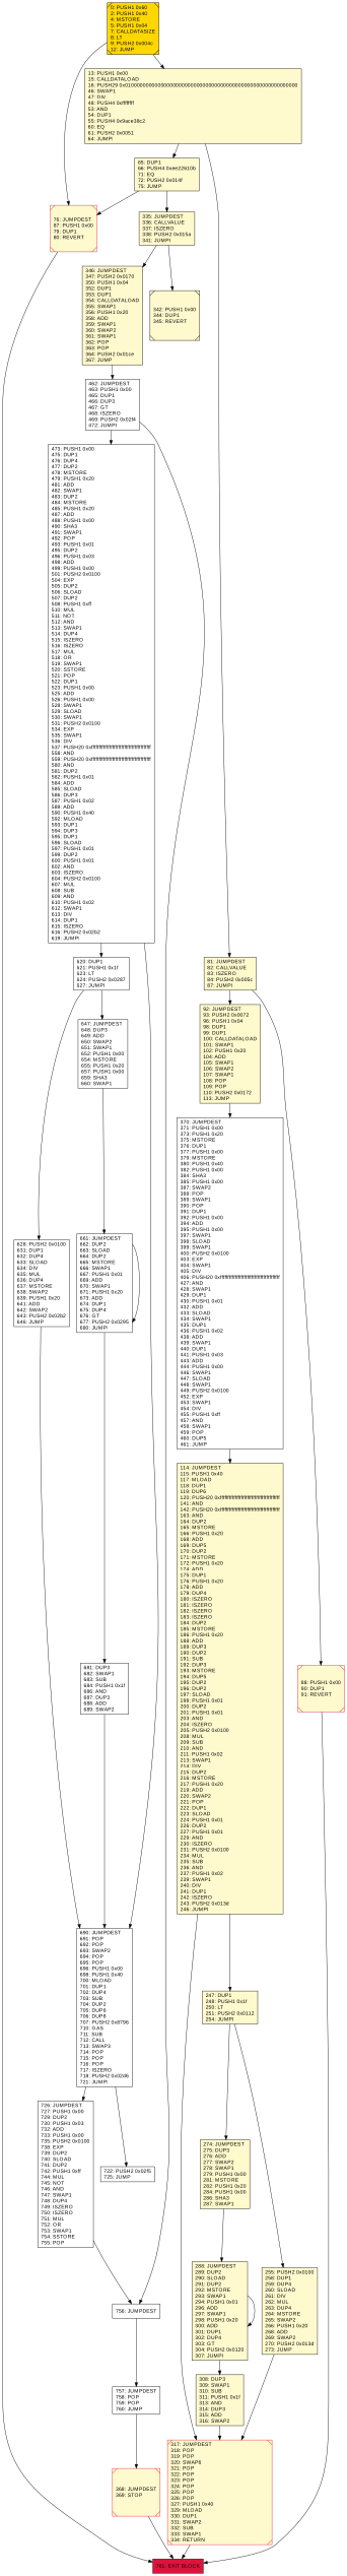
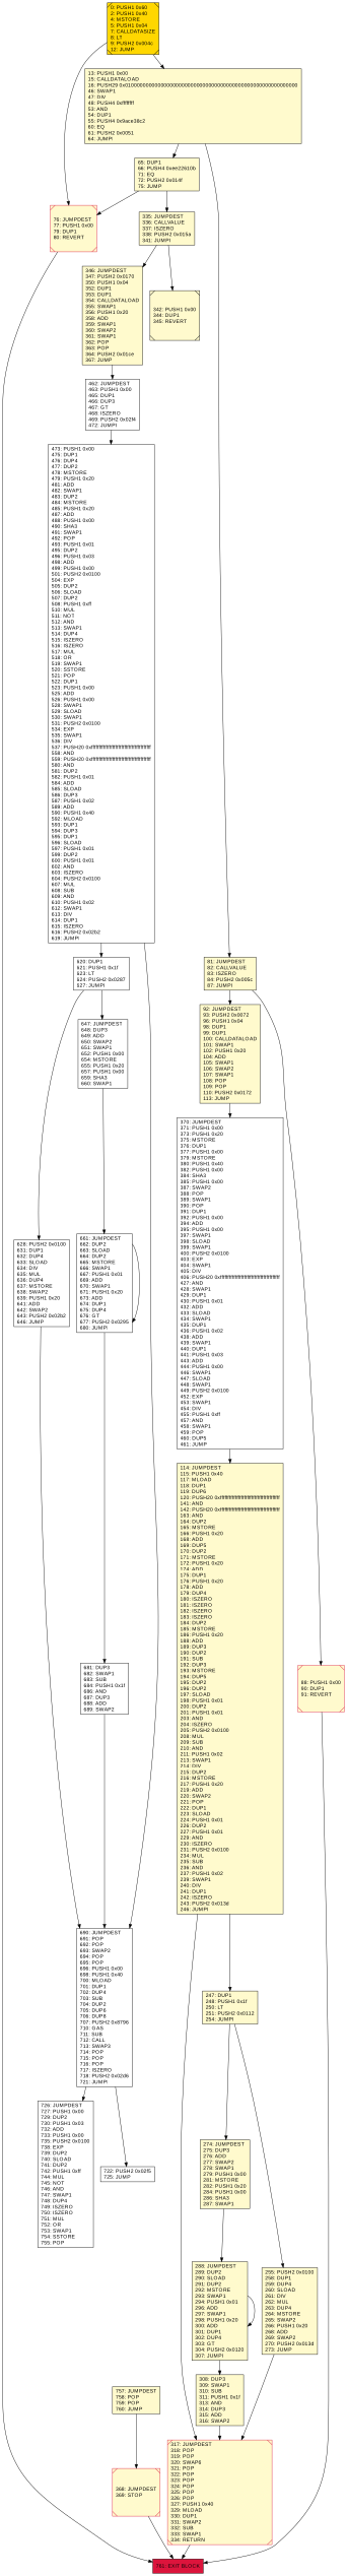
  digraph {
    rankdir=UD
    node [color=black fillcolor=lemonchiffon fontcolor=black fontname=arial shape=box style=filled]
    n1 [fillcolor=white label="473: PUSH1 0x00\l475: DUP1\l476: DUP4\l477: DUP2\l478: MSTORE\l479: PUSH1 0x20\l481: ADD\l482: SWAP1\l483: DUP2\l484: MSTORE\l485: PUSH1 0x20\l487: ADD\l488: PUSH1 0x00\l490: SHA3\l491: SWAP1\l492: POP\l493: PUSH1 0x01\l495: DUP2\l496: PUSH1 0x03\l498: ADD\l499: PUSH1 0x00\l501: PUSH2 0x0100\l504: EXP\l505: DUP2\l506: SLOAD\l507: DUP2\l508: PUSH1 0xff\l510: MUL\l511: NOT\l512: AND\l513: SWAP1\l514: DUP4\l515: ISZERO\l516: ISZERO\l517: MUL\l518: OR\l519: SWAP1\l520: SSTORE\l521: POP\l522: DUP1\l523: PUSH1 0x00\l525: ADD\l526: PUSH1 0x00\l528: SWAP1\l529: SLOAD\l530: SWAP1\l531: PUSH2 0x0100\l534: EXP\l535: SWAP1\l536: DIV\l537: PUSH20 0xffffffffffffffffffffffffffffffffffffffff\l558: AND\l559: PUSH20 0xffffffffffffffffffffffffffffffffffffffff\l580: AND\l581: DUP2\l582: PUSH1 0x01\l584: ADD\l585: SLOAD\l586: DUP3\l587: PUSH1 0x02\l589: ADD\l590: PUSH1 0x40\l592: MLOAD\l593: DUP1\l594: DUP3\l595: DUP1\l596: SLOAD\l597: PUSH1 0x01\l599: DUP2\l600: PUSH1 0x01\l602: AND\l603: ISZERO\l604: PUSH2 0x0100\l607: MUL\l608: SUB\l609: AND\l610: PUSH1 0x02\l612: SWAP1\l613: DIV\l614: DUP1\l615: ISZERO\l616: PUSH2 0x02b2\l619: JUMPI\l"]
    n2 [fillcolor=white label="620: DUP1\l621: PUSH1 0x1f\l623: LT\l624: PUSH2 0x0287\l627: JUMPI\l"]
    n3 [fillcolor=white label="690: JUMPDEST\l691: POP\l692: POP\l693: SWAP2\l694: POP\l695: POP\l696: PUSH1 0x00\l698: PUSH1 0x40\l700: MLOAD\l701: DUP1\l702: DUP4\l703: SUB\l704: DUP2\l705: DUP6\l706: DUP8\l707: PUSH2 0x8796\l710: GAS\l711: SUB\l712: CALL\l713: SWAP3\l714: POP\l715: POP\l716: POP\l717: ISZERO\l718: PUSH2 0x02d6\l721: JUMPI\l"]
    n4 [fillcolor=white label="628: PUSH2 0x0100\l631: DUP1\l632: DUP4\l633: SLOAD\l634: DIV\l635: MUL\l636: DUP4\l637: MSTORE\l638: SWAP2\l639: PUSH1 0x20\l641: ADD\l642: SWAP2\l643: PUSH2 0x02b2\l646: JUMP\l"]
    n5 [fillcolor=white label="647: JUMPDEST\l648: DUP3\l649: ADD\l650: SWAP2\l651: SWAP1\l652: PUSH1 0x00\l654: MSTORE\l655: PUSH1 0x20\l657: PUSH1 0x00\l659: SHA3\l660: SWAP1\l"]
    n6 [fillcolor=white label="726: JUMPDEST\l727: PUSH1 0x00\l729: DUP2\l730: PUSH1 0x03\l732: ADD\l733: PUSH1 0x00\l735: PUSH2 0x0100\l738: EXP\l739: DUP2\l740: SLOAD\l741: DUP2\l742: PUSH1 0xff\l744: MUL\l745: NOT\l746: AND\l747: SWAP1\l748: DUP4\l749: ISZERO\l750: ISZERO\l751: MUL\l752: OR\l753: SWAP1\l754: SSTORE\l755: POP\l"]
    n7 [fillcolor=white label="722: PUSH2 0x02f5\l725: JUMP\l"]
    n8 [label="274: JUMPDEST\l275: DUP3\l276: ADD\l277: SWAP2\l278: SWAP1\l279: PUSH1 0x00\l281: MSTORE\l282: PUSH1 0x20\l284: PUSH1 0x00\l286: SHA3\l287: SWAP1\l"]
    n9 [label="288: JUMPDEST\l289: DUP2\l290: SLOAD\l291: DUP2\l292: MSTORE\l293: SWAP1\l294: PUSH1 0x01\l296: ADD\l297: SWAP1\l298: PUSH1 0x20\l300: ADD\l301: DUP1\l302: DUP4\l303: GT\l304: PUSH2 0x0120\l307: JUMPI\l"]
    n10 [label="308: DUP3\l309: SWAP1\l310: SUB\l311: PUSH1 0x1f\l313: AND\l314: DUP3\l315: ADD\l316: SWAP2\l"]
-   n11 [color=crimson label="76: JUMPDEST\l87: PUSH1 0x00\l79: DUP1\l80: REVERT\l" shape=Msquare]
+   n11 [color=crimson label="76: JUMPDEST\l77: PUSH1 0x00\l79: DUP1\l80: REVERT\l" shape=Msquare]
    n12 [fillcolor=crimson label="761: EXIT BLOCK\l"]
-   n13 [fillcolor=white label="756: JUMPDEST\l"]
-   n14 [fillcolor=white label="757: JUMPDEST\l758: POP\l759: POP\l760: JUMP\l"]
+   n14 [label="757: JUMPDEST\l758: POP\l759: POP\l760: JUMP\l"]
    n15 [color=crimson label="317: JUMPDEST\l318: POP\l319: POP\l320: SWAP6\l321: POP\l322: POP\l323: POP\l324: POP\l325: POP\l326: POP\l327: PUSH1 0x40\l329: MLOAD\l330: DUP1\l331: SWAP2\l332: SUB\l333: SWAP1\l334: RETURN\l" shape=Msquare]
    n16 [fillcolor=white label="681: DUP3\l682: SWAP1\l683: SUB\l684: PUSH1 0x1f\l686: AND\l687: DUP3\l688: ADD\l689: SWAP2\l"]
    n17 [label="65: DUP1\l66: PUSH4 0xee22610b\l71: EQ\l72: PUSH2 0x014f\l75: JUMPI\l"]
    n18 [label="335: JUMPDEST\l336: CALLVALUE\l337: ISZERO\l338: PUSH2 0x015a\l341: JUMPI\l"]
    n19 [label="346: JUMPDEST\l347: PUSH2 0x0170\l350: PUSH1 0x04\l352: DUP1\l353: DUP1\l354: CALLDATALOAD\l355: SWAP1\l356: PUSH1 0x20\l358: ADD\l359: SWAP1\l360: SWAP2\l361: SWAP1\l362: POP\l363: POP\l364: PUSH2 0x01ce\l367: JUMP\l"]
    n20 [label="342: PUSH1 0x00\l344: DUP1\l345: REVERT\l" shape=Msquare]
    n21 [fillcolor=white label="661: JUMPDEST\l662: DUP2\l663: SLOAD\l664: DUP2\l665: MSTORE\l666: SWAP1\l667: PUSH1 0x01\l669: ADD\l670: SWAP1\l671: PUSH1 0x20\l673: ADD\l674: DUP1\l675: DUP4\l676: GT\l677: PUSH2 0x0295\l680: JUMPI\l"]
    n22 [color=crimson label="368: JUMPDEST\l369: STOP\l" shape=Msquare]
    n23 [fillcolor=white label="462: JUMPDEST\l463: PUSH1 0x00\l465: DUP1\l466: DUP3\l467: GT\l468: ISZERO\l469: PUSH2 0x02f4\l472: JUMPI\l"]
    n24 [fillcolor=gold label="0: PUSH1 0x60\l2: PUSH1 0x40\l4: MSTORE\l5: PUSH1 0x04\l7: CALLDATASIZE\l8: LT\l9: PUSH2 0x004c\l12: JUMPI\l" shape=Msquare]
    n25 [label="13: PUSH1 0x00\l15: CALLDATALOAD\l16: PUSH29 0x0100000000000000000000000000000000000000000000000000000000\l46: SWAP1\l47: DIV\l48: PUSH4 0xffffffff\l53: AND\l54: DUP1\l55: PUSH4 0x9ace38c2\l60: EQ\l61: PUSH2 0x0051\l64: JUMPI\l"]
    n26 [label="81: JUMPDEST\l82: CALLVALUE\l83: ISZERO\l84: PUSH2 0x005c\l87: JUMPI\l"]
    n27 [label="92: JUMPDEST\l93: PUSH2 0x0072\l96: PUSH1 0x04\l98: DUP1\l99: DUP1\l100: CALLDATALOAD\l101: SWAP1\l102: PUSH1 0x20\l104: ADD\l105: SWAP1\l106: SWAP2\l107: SWAP1\l108: POP\l109: POP\l110: PUSH2 0x0172\l113: JUMP\l"]
    n28 [fillcolor=white label="370: JUMPDEST\l371: PUSH1 0x00\l373: PUSH1 0x20\l375: MSTORE\l376: DUP1\l377: PUSH1 0x00\l379: MSTORE\l380: PUSH1 0x40\l382: PUSH1 0x00\l384: SHA3\l385: PUSH1 0x00\l387: SWAP2\l388: POP\l389: SWAP1\l390: POP\l391: DUP1\l392: PUSH1 0x00\l394: ADD\l395: PUSH1 0x00\l397: SWAP1\l398: SLOAD\l399: SWAP1\l400: PUSH2 0x0100\l403: EXP\l404: SWAP1\l405: DIV\l406: PUSH20 0xffffffffffffffffffffffffffffffffffffffff\l427: AND\l428: SWAP1\l429: DUP1\l430: PUSH1 0x01\l432: ADD\l433: SLOAD\l434: SWAP1\l435: DUP1\l436: PUSH1 0x02\l438: ADD\l439: SWAP1\l440: DUP1\l441: PUSH1 0x03\l443: ADD\l444: PUSH1 0x00\l446: SWAP1\l447: SLOAD\l448: SWAP1\l449: PUSH2 0x0100\l452: EXP\l453: SWAP1\l454: DIV\l455: PUSH1 0xff\l457: AND\l458: SWAP1\l459: POP\l460: DUP5\l461: JUMP\l"]
    n29 [label="114: JUMPDEST\l115: PUSH1 0x40\l117: MLOAD\l118: DUP1\l119: DUP6\l120: PUSH20 0xffffffffffffffffffffffffffffffffffffffff\l141: AND\l142: PUSH20 0xffffffffffffffffffffffffffffffffffffffff\l163: AND\l164: DUP2\l165: MSTORE\l166: PUSH1 0x20\l168: ADD\l169: DUP5\l170: DUP2\l171: MSTORE\l172: PUSH1 0x20\l174: ADD\l175: DUP1\l176: PUSH1 0x20\l178: ADD\l179: DUP4\l180: ISZERO\l181: ISZERO\l182: ISZERO\l183: ISZERO\l184: DUP2\l185: MSTORE\l186: PUSH1 0x20\l188: ADD\l189: DUP3\l190: DUP2\l191: SUB\l192: DUP3\l193: MSTORE\l194: DUP5\l195: DUP2\l196: DUP2\l197: SLOAD\l198: PUSH1 0x01\l200: DUP2\l201: PUSH1 0x01\l203: AND\l204: ISZERO\l205: PUSH2 0x0100\l208: MUL\l209: SUB\l210: AND\l211: PUSH1 0x02\l213: SWAP1\l214: DIV\l215: DUP2\l216: MSTORE\l217: PUSH1 0x20\l219: ADD\l220: SWAP2\l221: POP\l222: DUP1\l223: SLOAD\l224: PUSH1 0x01\l226: DUP2\l227: PUSH1 0x01\l229: AND\l230: ISZERO\l231: PUSH2 0x0100\l234: MUL\l235: SUB\l236: AND\l237: PUSH1 0x02\l239: SWAP1\l240: DIV\l241: DUP1\l242: ISZERO\l243: PUSH2 0x013d\l246: JUMPI\l"]
    n30 [label="255: PUSH2 0x0100\l258: DUP1\l259: DUP4\l260: SLOAD\l261: DIV\l262: MUL\l263: DUP4\l264: MSTORE\l265: SWAP2\l266: PUSH1 0x20\l268: ADD\l269: SWAP2\l270: PUSH2 0x013d\l273: JUMP\l"]
    n31 [color=crimson label="88: PUSH1 0x00\l90: DUP1\l91: REVERT\l" shape=Msquare]
    n32 [label="247: DUP1\l248: PUSH1 0x1f\l250: LT\l251: PUSH2 0x0112\l254: JUMPI\l"]
    n1 -> n2
    n1 -> n3
    n2 -> n4
    n2 -> n5
    n3 -> n6
    n3 -> n7
    n4 -> n3
    n5 -> n21
-   n6 -> n13
    n8 -> n9
    n9 -> n9
    n9 -> n10
    n10 -> n15
    n11 -> n12
-   n13 -> n14
    n14 -> n22
    n15 -> n12
    n16 -> n3
    n17 -> n11
    n17 -> n18
    n18 -> n19
    n18 -> n20
    n19 -> n23
    n21 -> n16
    n21 -> n21
    n22 -> n12
    n23 -> n1
-   n23 -> n13
    n24 -> n11
    n24 -> n25
    n25 -> n17
    n25 -> n26
    n26 -> n27
    n26 -> n31
    n27 -> n28
    n28 -> n29
    n29 -> n15
    n29 -> n32
    n30 -> n15
    n31 -> n12
    n32 -> n8
    n32 -> n30
  }
